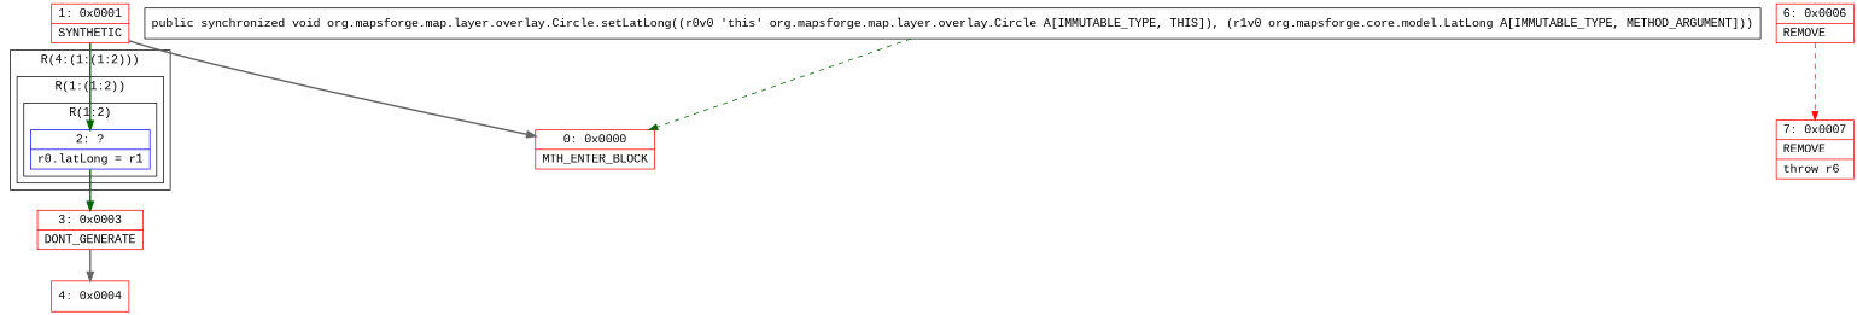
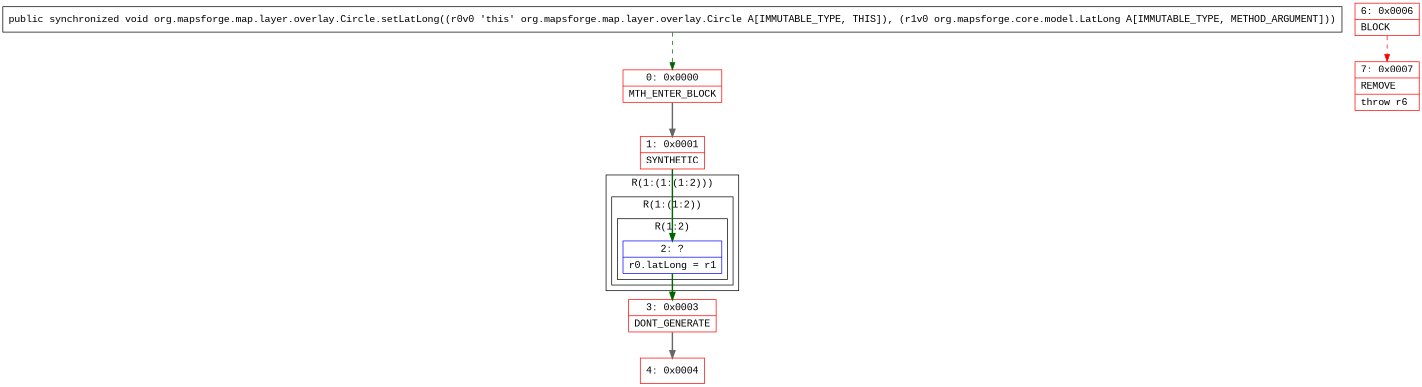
  digraph {
    fontname="Liberation Mono"
    node [color=red fontname="Liberation Mono" shape=record]
    edge [color=darkgreen fontname="Liberation Mono" style=bold]
    n1 [color=blue label="{2\:\ ?|r0.latLong = r1\l}"]
    n2 [label="{3\:\ 0x0003|DONT_GENERATE\l}"]
    n3 [label="{4\:\ 0x0004}"]
    n4 [label="{0\:\ 0x0000|MTH_ENTER_BLOCK\l}"]
    n5 [label="{1\:\ 0x0001|SYNTHETIC\l}"]
-   n6 [label="{6\:\ 0x0006|REMOVE\l}"]
+   n6 [label="{6\:\ 0x0006|BLOCK\l}"]
    n7 [label="{7\:\ 0x0007|REMOVE\l|throw r6\l}"]
    n8 [label="{public synchronized void org.mapsforge.map.layer.overlay.Circle.setLatLong((r0v0 'this' org.mapsforge.map.layer.overlay.Circle A[IMMUTABLE_TYPE, THIS]), (r1v0 org.mapsforge.core.model.LatLong A[IMMUTABLE_TYPE, METHOD_ARGUMENT])) }" color=""]
    subgraph cluster_1 {
-     label="R(4:(1:(1:2)))"
+     label="R(1:(1:(1:2)))"
      subgraph cluster_2 {
        label="R(1:(1:2))"
        subgraph cluster_3 {
          label="R(1:2)"
          n1
        }
      }
    }
    n1 -> n2
    n2 -> n3 [color=gray40]
-   n5 -> n4 [color=gray40]
+   n4 -> n5 [color=gray40]
    n5 -> n1
    n6 -> n7 [color=red style=dashed]
    n8 -> n4 [style=dashed]
  }
